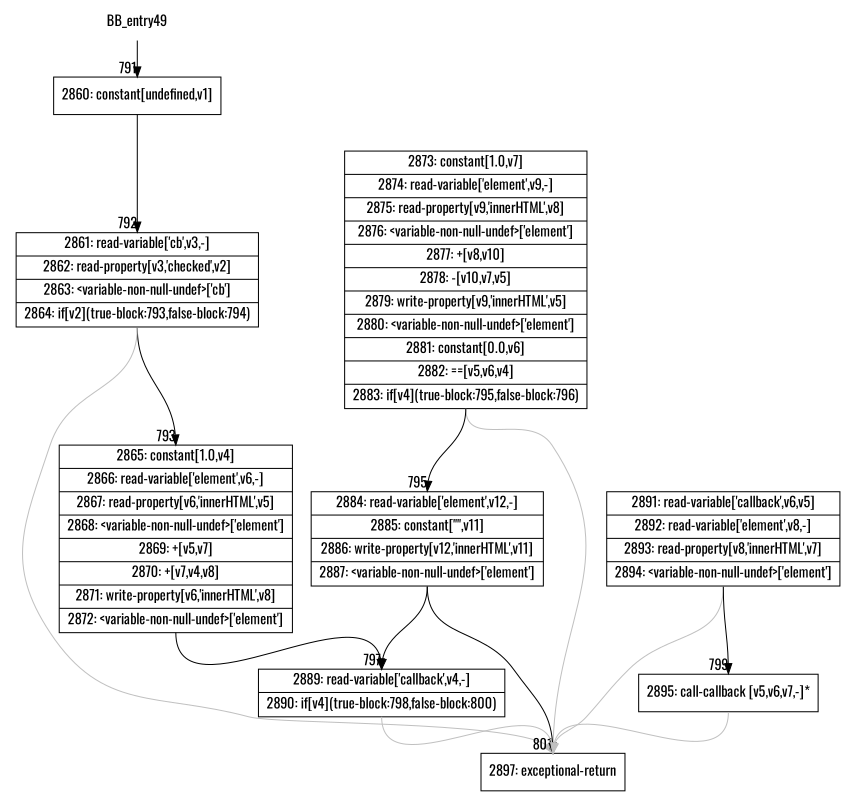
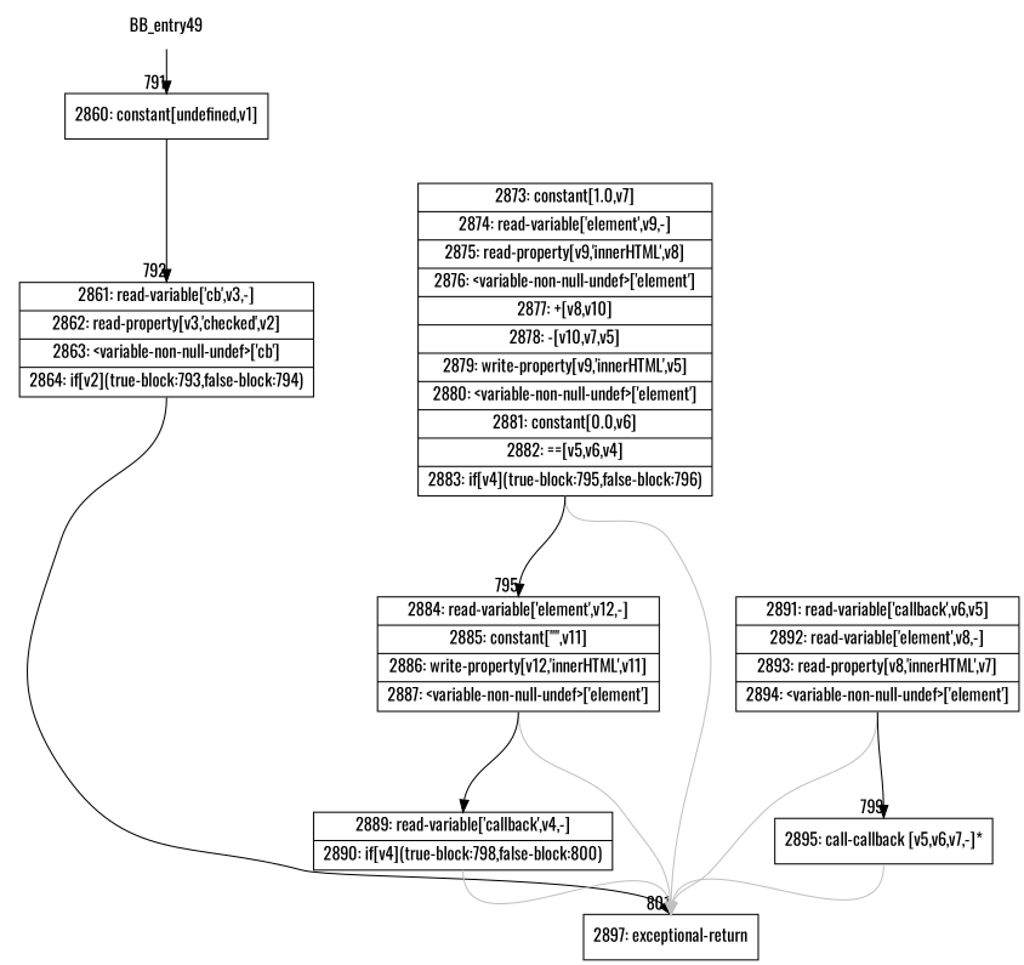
  digraph {
    fontname=Oswald
    rankdir=TD
    node [fontname=Oswald shape=record]
    edge [fontname=Oswald headport=n tailport=s]
    n1 [label=BB_entry49 shape=none]
    n2 [label="{2860: constant[undefined,v1]}"]
    n3 [label="{2861: read-variable['cb',v3,-]|2862: read-property[v3,'checked',v2]|2863: \<variable-non-null-undef\>['cb']|2864: if[v2](true-block:793,false-block:794)}"]
-   n4 [label="{2865: constant[1.0,v4]|2866: read-variable['element',v6,-]|2867: read-property[v6,'innerHTML',v5]|2868: \<variable-non-null-undef\>['element']|2869: +[v5,v7]|2870: +[v7,v4,v8]|2871: write-property[v6,'innerHTML',v8]|2872: \<variable-non-null-undef\>['element']}"]
    n5 [label="{2897: exceptional-return}"]
    n6 [label="{2889: read-variable['callback',v4,-]|2890: if[v4](true-block:798,false-block:800)}"]
    n7 [label="{2873: constant[1.0,v7]|2874: read-variable['element',v9,-]|2875: read-property[v9,'innerHTML',v8]|2876: \<variable-non-null-undef\>['element']|2877: +[v8,v10]|2878: -[v10,v7,v5]|2879: write-property[v9,'innerHTML',v5]|2880: \<variable-non-null-undef\>['element']|2881: constant[0.0,v6]|2882: ==[v5,v6,v4]|2883: if[v4](true-block:795,false-block:796)}"]
    n8 [label="{2884: read-variable['element',v12,-]|2885: constant[\"\",v11]|2886: write-property[v12,'innerHTML',v11]|2887: \<variable-non-null-undef\>['element']}"]
    n9 [label="{2891: read-variable['callback',v6,v5]|2892: read-variable['element',v8,-]|2893: read-property[v8,'innerHTML',v7]|2894: \<variable-non-null-undef\>['element']}"]
    n10 [label="{2895: call-callback [v5,v6,v7,-]*}"]
    n1 -> n2 [headlabel="    791"]
    n2 -> n3 [headlabel="      792"]
-   n3 -> n4 [headlabel="      793"]
-   n3 -> n5 [color=gray headlabel="      801"]
-   n4 -> n6 [headlabel="      797"]
+   n3 -> n5 [color=black headlabel="      801"]
    n6 -> n5 [color=gray]
    n7 -> n5 [color=gray]
    n7 -> n8 [headlabel="      795"]
-   n8 -> n5 [color=black]
+   n8 -> n5 [color=gray]
    n8 -> n6
    n9 -> n5 [color=gray]
    n9 -> n10 [headlabel="      799"]
    n10 -> n5 [color=gray]
  }
